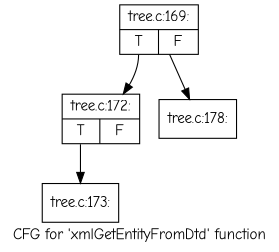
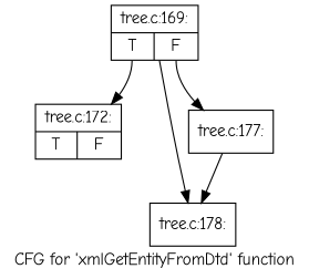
  digraph {
    fontname="Comic Neue"
    label="CFG for 'xmlGetEntityFromDtd' function"
    node [fontname="Comic Neue" shape=record]
    edge [fontname="Comic Neue"]
    n1 [label="{tree.c:169:|{<s0>T|<s1>F}}"]
    n2 [label="{tree.c:172:|{<s0>T|<s1>F}}"]
+   n3 [label="{tree.c:177:}"]
    n4 [label="{tree.c:178:}"]
-   n5 [label="{tree.c:173:}"]
    n1 -> n2 [tailport=s0]
+   n1 -> n3 [tailport=s1]
    n1 -> n4
-   n2 -> n5 [tailport=s0]
+   n3 -> n4
  }
